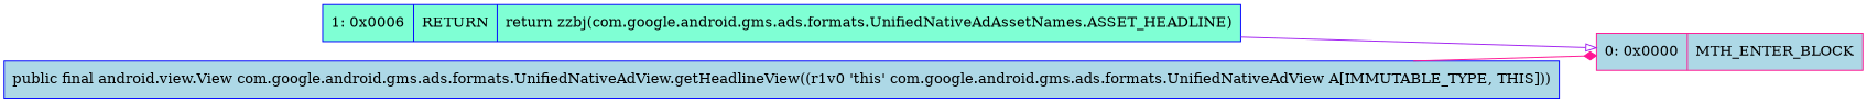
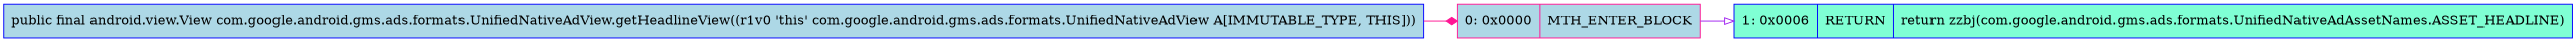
  digraph {
    rankdir=LR
    node [shape=record style=filled fillcolor=lightblue color=blue]
    n1 [label="{0\:\ 0x0000|MTH_ENTER_BLOCK\l}" color=deeppink]
    n2 [label="{1\:\ 0x0006|RETURN\l|return zzbj(com.google.android.gms.ads.formats.UnifiedNativeAdAssetNames.ASSET_HEADLINE)\l}" fillcolor=aquamarine]
    n3 [label="{public final android.view.View com.google.android.gms.ads.formats.UnifiedNativeAdView.getHeadlineView((r1v0 'this' com.google.android.gms.ads.formats.UnifiedNativeAdView A[IMMUTABLE_TYPE, THIS])) }"]
-   n2 -> n1 [color=purple arrowhead=onormal]
+   n1 -> n2 [color=purple arrowhead=onormal]
    n3 -> n1 [color=deeppink arrowhead=diamond]
  }
